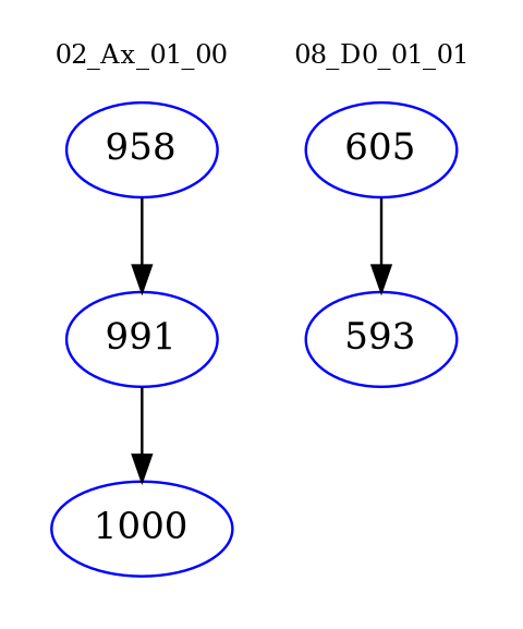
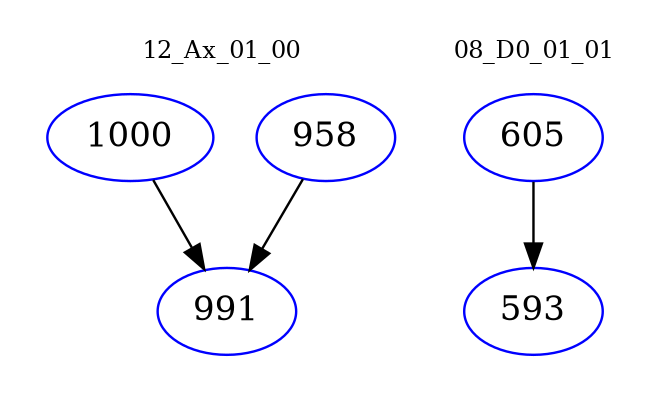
  digraph {
    node [color=blue]
    edge [color=black]
    n1 [label=991]
    n2 [label=958]
    n3 [label=1000]
    n4 [label=605]
    n5 [label=593]
    subgraph cluster_1 {
      color=white
      fontsize=10
-     label="02_Ax_01_00"
+     label="12_Ax_01_00"
      n1
      n2
      n3
    }
    subgraph cluster_2 {
      color=white
      fontsize=10
      label="08_D0_01_01"
      n4
      n5
    }
-   n1 -> n3
+   n3 -> n1
    n2 -> n1
    n4 -> n5
  }
